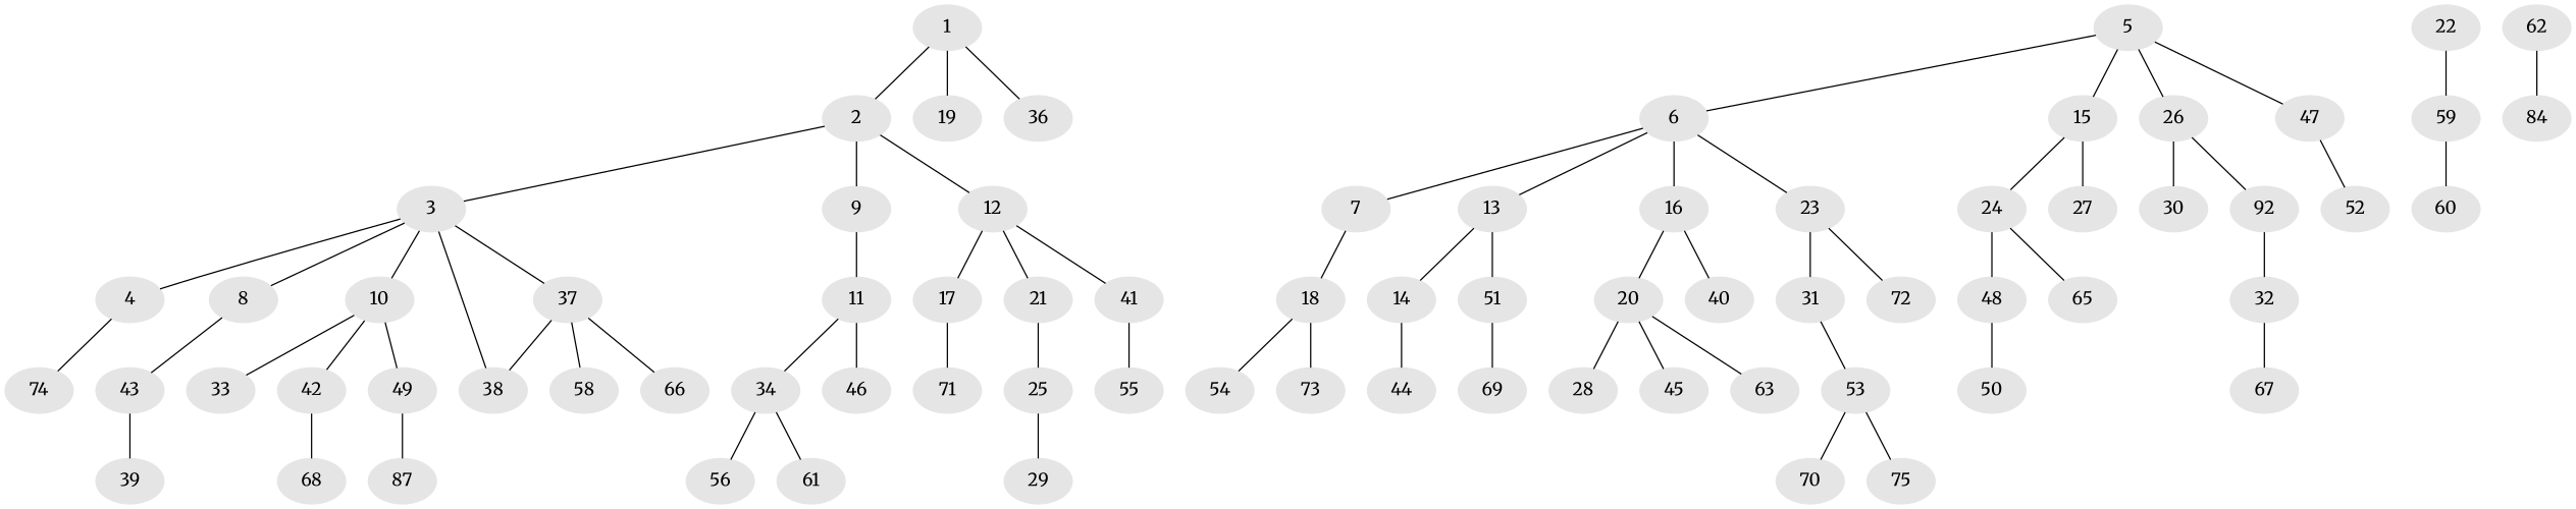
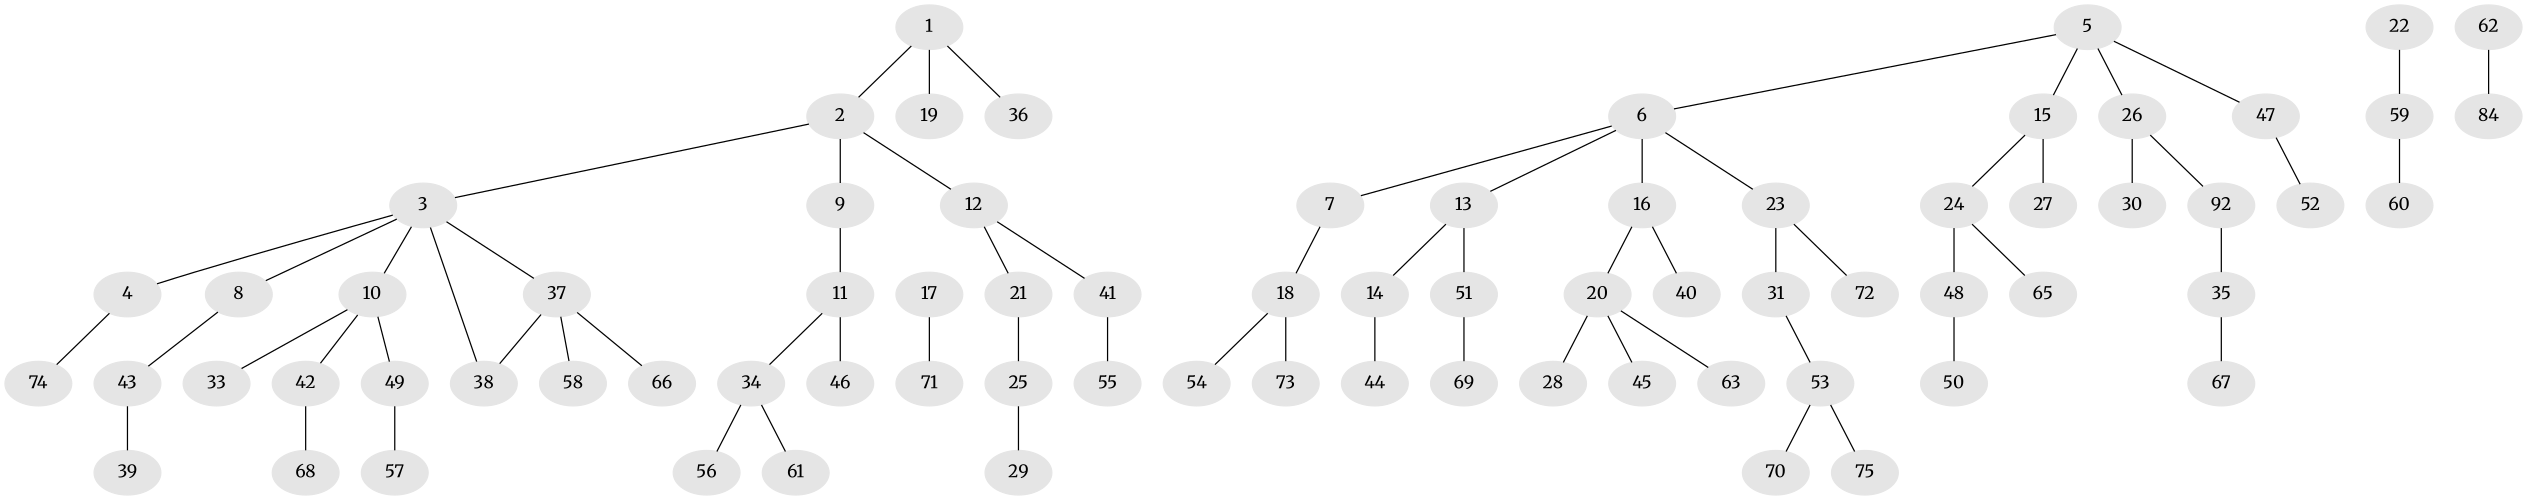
  graph {
    fontname=Merriweather
    node [color=gray90 fontname=Merriweather style=filled]
    edge [fontname=Merriweather]
    1
    2
    19
    36
    3
    9
    12
    4
    8
    10
    37
    38
    5
    6
    15
    26
    47
    11
    17
    21
    41
    74
    43
    33
    42
    49
    22
    59
    58
    66
    7
    13
    16
    23
    24
    27
    30
    n38 [label=92]
    52
    18
    14
    51
    20
    40
    31
    72
    54
    73
    39
    34
    46
    68
-   57 [label=87]
+   57
    56
    61
    71
    25
    55
    44
    69
    48
    65
    28
    45
    63
    n66 [label=84]
    62
    29
    60
    53
    50
-   35 [label=32]
+   35
    70
    75
    67
    1 -- 2
    1 -- 19
    1 -- 36
    2 -- 3
    2 -- 9
    2 -- 12
    3 -- 4
    3 -- 8
    3 -- 10
    3 -- 37
    3 -- 38
    9 -- 11
-   12 -- 17
    12 -- 21
    12 -- 41
    4 -- 74
    8 -- 43
    10 -- 33
    10 -- 42
    10 -- 49
    37 -- 38
    37 -- 58
    37 -- 66
    5 -- 6
    5 -- 15
    5 -- 26
    5 -- 47
    6 -- 7
    6 -- 13
    6 -- 16
    6 -- 23
    15 -- 24
    15 -- 27
    26 -- 30
    26 -- n38
    47 -- 52
    11 -- 34
    11 -- 46
    17 -- 71
    21 -- 25
    41 -- 55
    43 -- 39
    42 -- 68
    49 -- 57
    22 -- 59
    59 -- 60
    7 -- 18
    13 -- 14
    13 -- 51
    16 -- 20
    16 -- 40
    23 -- 31
    23 -- 72
    24 -- 48
    24 -- 65
    n38 -- 35
    18 -- 54
    18 -- 73
    14 -- 44
    51 -- 69
    20 -- 28
    20 -- 45
    20 -- 63
    31 -- 53
    34 -- 56
    34 -- 61
    25 -- 29
    48 -- 50
    62 -- n66
    53 -- 70
    53 -- 75
    35 -- 67
  }
